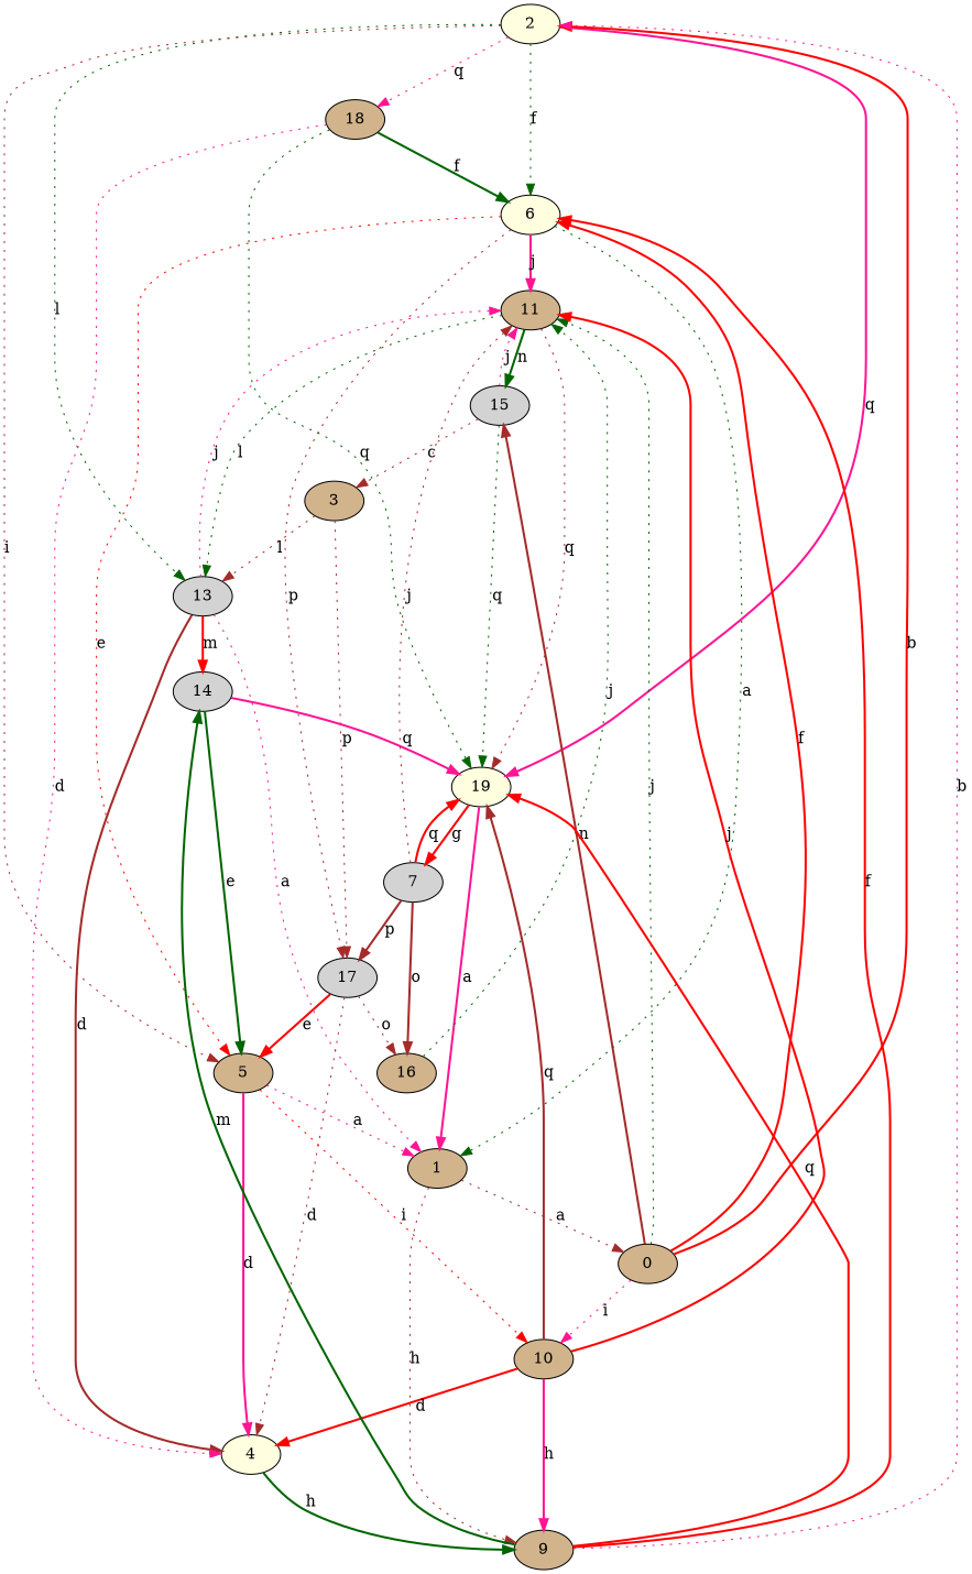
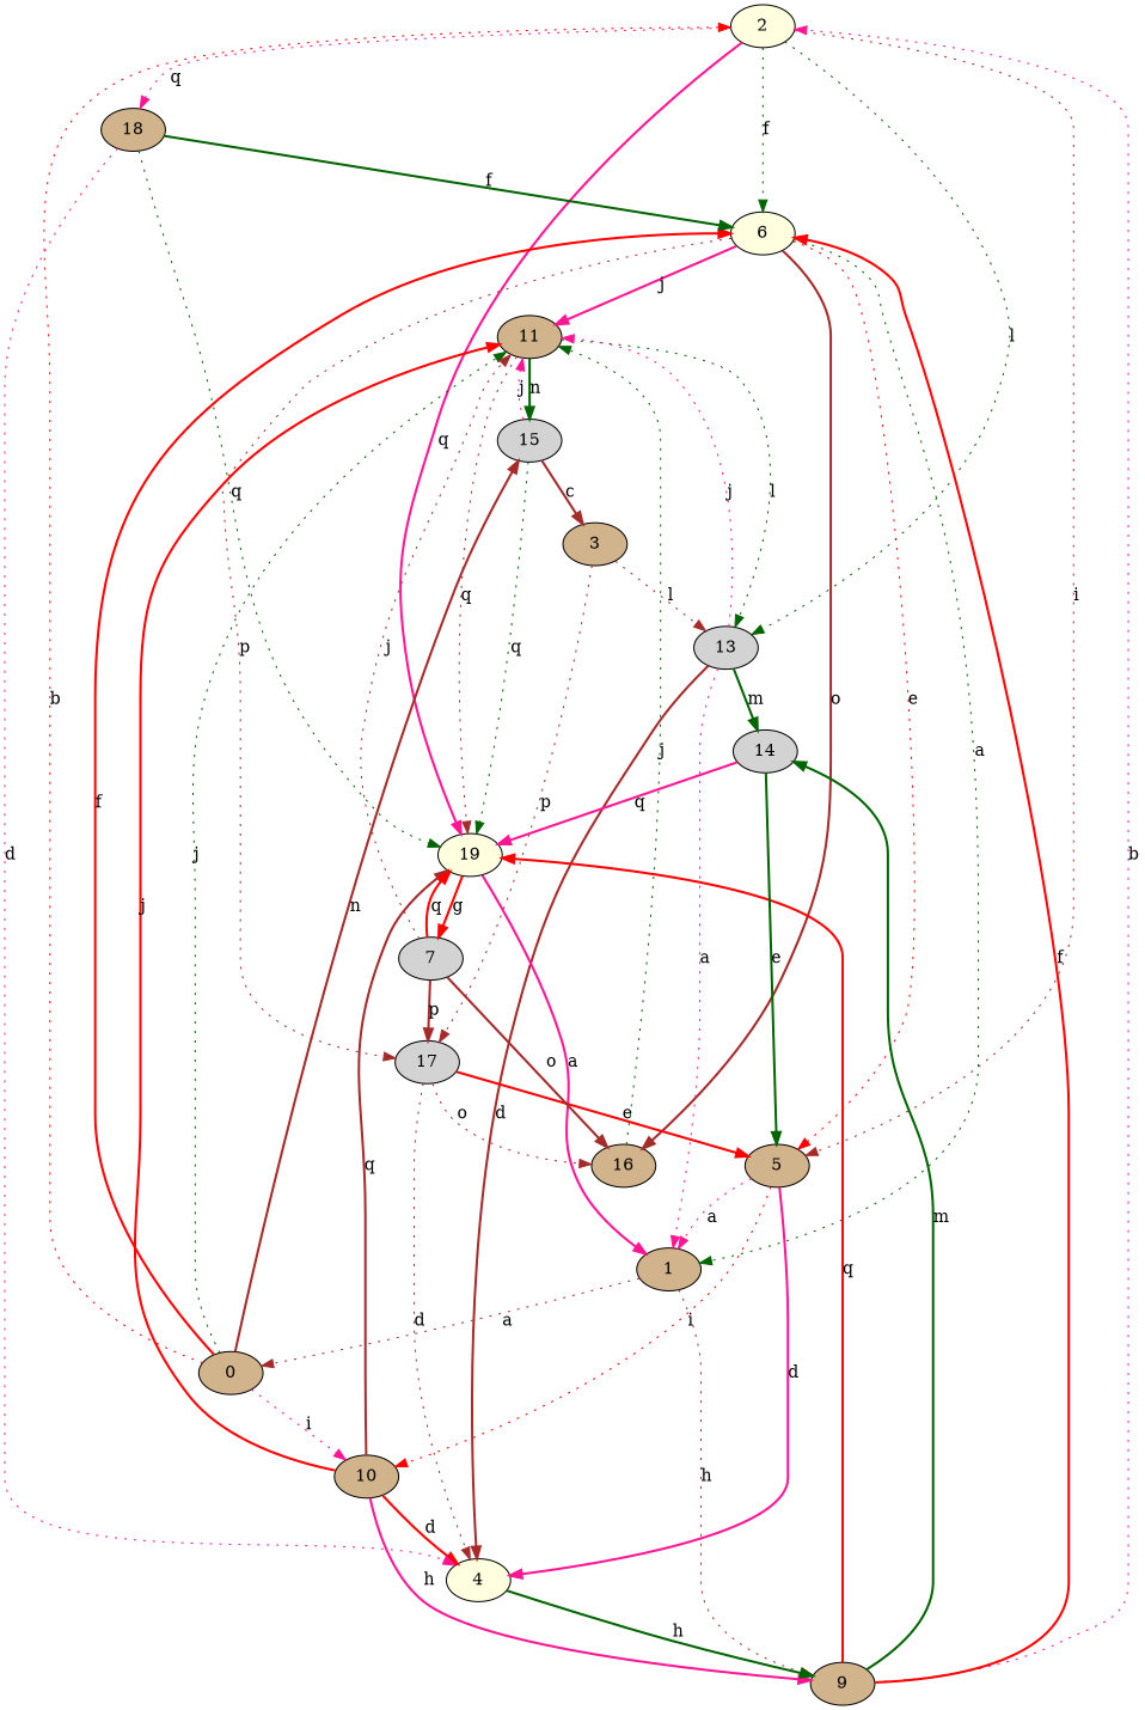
  strict digraph {
    node [fillcolor=tan style=filled]
    edge [color=brown style=dotted]
    2 [fillcolor=lightyellow]
    0
    6 [fillcolor=lightyellow]
    10
    11
    15 [fillcolor=lightgrey]
    13 [fillcolor=lightgrey]
    18
    19 [fillcolor=lightyellow]
    5
    1
    17 [fillcolor=lightgrey]
    16
    9
    4 [fillcolor=lightyellow]
    3
    14 [fillcolor=lightgrey]
    7 [fillcolor=lightgrey]
    2 -> 6 [color=darkgreen label=f]
    2 -> 13 [color=darkgreen label=l]
    2 -> 18 [color=deeppink label=q]
    2 -> 19 [color=deeppink label=q style=bold]
    2 -> 5 [label=i]
-   0 -> 2 [color=red label=b style=bold]
+   0 -> 2 [color=red label=b]
    0 -> 6 [color=red label=f style=bold]
    0 -> 10 [color=deeppink label=i]
    0 -> 11 [color=darkgreen label=j]
    0 -> 15 [label=n style=bold]
    6 -> 11 [color=deeppink label=j style=bold]
    6 -> 5 [color=red label=e]
    6 -> 1 [color=darkgreen label=a]
    6 -> 17 [label=p]
+   6 -> 16 [label=o style=bold]
    10 -> 11 [color=red label=j style=bold]
    10 -> 19 [label=q style=bold]
    10 -> 9 [color=deeppink label=h style=bold]
    10 -> 4 [color=red label=d style=bold]
    11 -> 15 [color=darkgreen label=n style=bold]
    11 -> 13 [color=darkgreen label=l]
    11 -> 19 [label=q]
    15 -> 11 [color=deeppink label=j]
    15 -> 19 [color=darkgreen label=q]
-   15 -> 3 [label=c]
+   15 -> 3 [label=c style=bold]
    13 -> 11 [color=deeppink label=j]
    13 -> 1 [color=deeppink label=a]
    13 -> 4 [label=d style=bold]
-   13 -> 14 [color=red label=m style=bold]
+   13 -> 14 [color=darkgreen label=m style=bold]
    18 -> 6 [color=darkgreen label=f style=bold]
    18 -> 19 [color=darkgreen label=q]
    18 -> 4 [color=deeppink label=d]
    19 -> 1 [color=deeppink label=a style=bold]
    19 -> 7 [color=red label=g style=bold]
    5 -> 10 [color=red label=i]
    5 -> 1 [color=deeppink label=a]
    5 -> 4 [color=deeppink label=d style=bold]
    1 -> 0 [label=a]
    1 -> 9 [label=h]
    17 -> 5 [color=red label=e style=bold]
    17 -> 16 [label=o]
    17 -> 4 [label=d]
    16 -> 11 [color=darkgreen label=j]
    9 -> 2 [color=deeppink label=b]
    9 -> 6 [color=red label=f style=bold]
    9 -> 19 [color=red label=q style=bold]
    9 -> 14 [color=darkgreen label=m style=bold]
    4 -> 9 [color=darkgreen label=h style=bold]
    3 -> 13 [label=l]
    3 -> 17 [label=p]
    14 -> 19 [color=deeppink label=q style=bold]
    14 -> 5 [color=darkgreen label=e style=bold]
    7 -> 11 [label=j]
    7 -> 19 [color=red label=q style=bold]
    7 -> 17 [label=p style=bold]
    7 -> 16 [label=o style=bold]
  }
